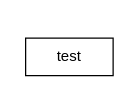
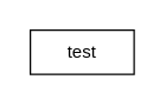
  <mxCell id="0" />
  <mxCell id="1" parent="0" />
- <mxCell id="2" value="test" style="rounded=0;whiteSpace=wrap;html=1;" parent="1" vertex="1"><mxGeometry x="20" y="30" width="70" height="30" as="geometry" /></mxCell>
+ <mxCell id="2" value="test" style="rounded=0;whiteSpace=wrap;html=1;" parent="1" vertex="1"><mxGeometry x="20" y="20" width="70" height="30" as="geometry" /></mxCell>
